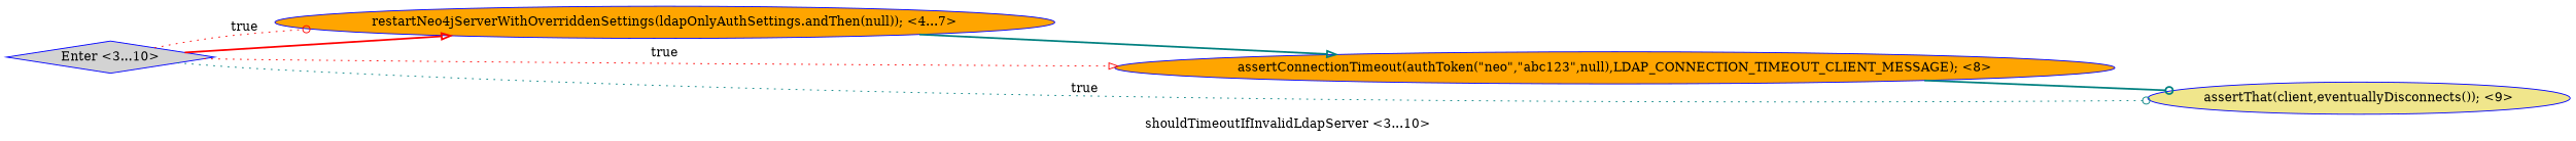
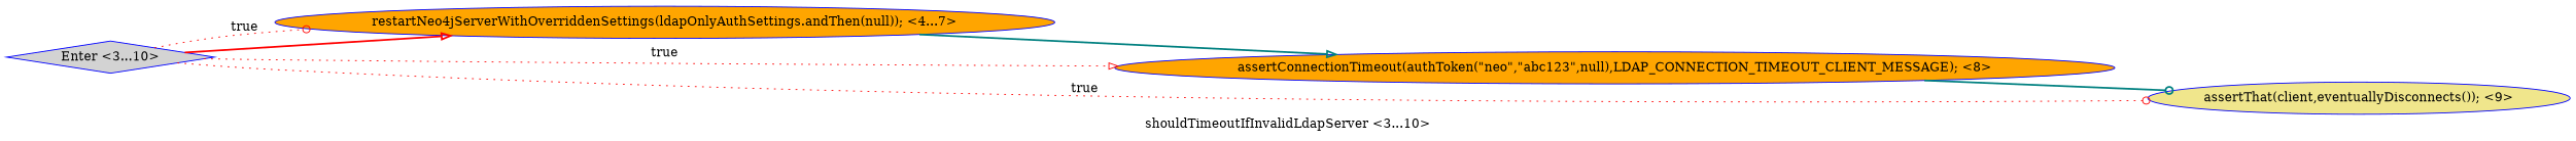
  digraph {
    label="shouldTimeoutIfInvalidLdapServer <3...10>"
    rankdir=LR
    node [fillcolor=orange shape=ellipse style=filled color=blue]
    edge [style=bold color=red arrowhead=onormal]
    n1 [label="restartNeo4jServerWithOverriddenSettings(ldapOnlyAuthSettings.andThen(null)); <4...7>"]
    n2 [label="assertConnectionTimeout(authToken(\"neo\",\"abc123\",null),LDAP_CONNECTION_TIMEOUT_CLIENT_MESSAGE); <8>"]
    n3 [fillcolor=khaki label="assertThat(client,eventuallyDisconnects()); <9>"]
    n4 [fillcolor=lightgrey label="Enter <3...10>" shape=diamond]
    n1 -> n2 [color=teal]
    n2 -> n3 [color=teal arrowhead=odot]
    n4 -> n1 [label=true style=dotted arrowhead=odot]
    n4 -> n1
    n4 -> n2 [label=true style=dotted]
-   n4 -> n3 [label=true style=dotted color=teal arrowhead=odot]
+   n4 -> n3 [label=true style=dotted arrowhead=odot]
  }
